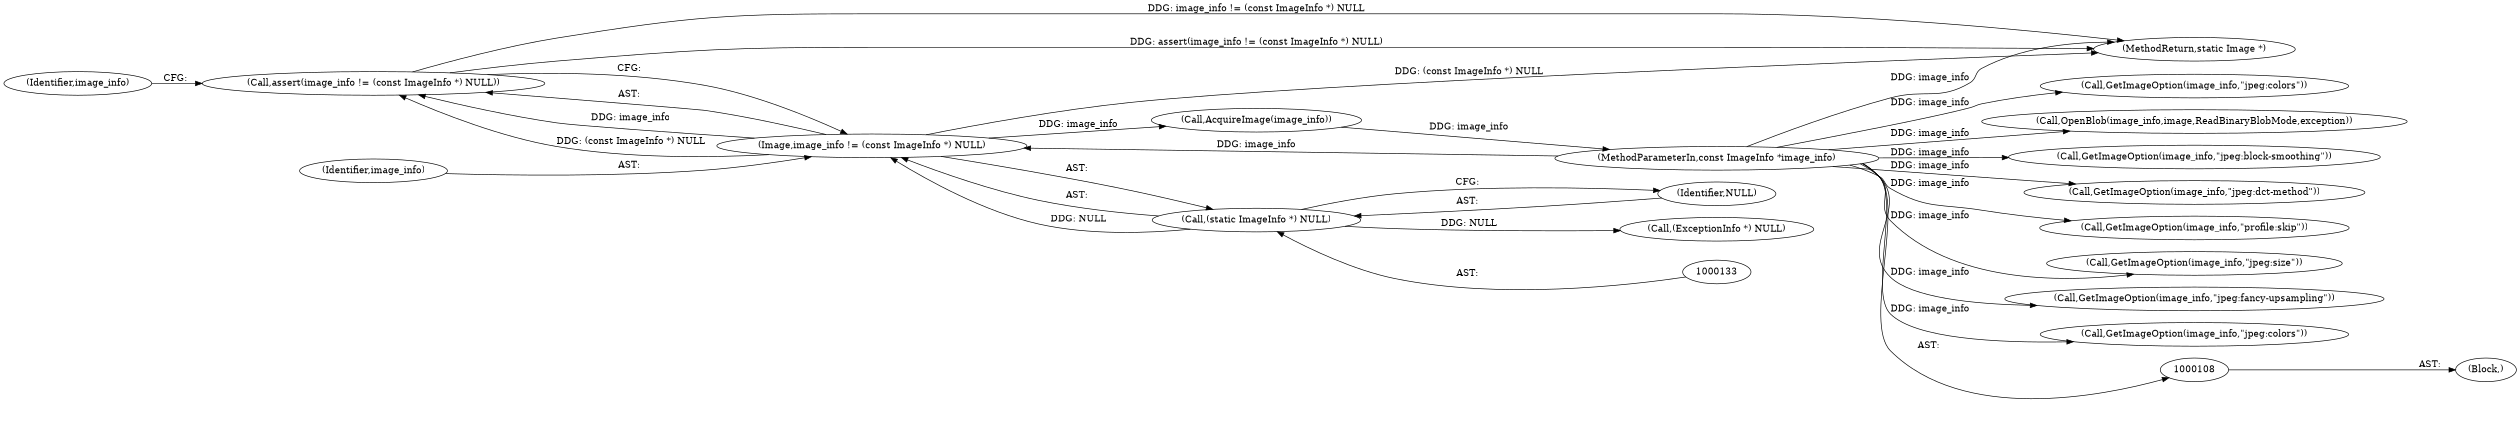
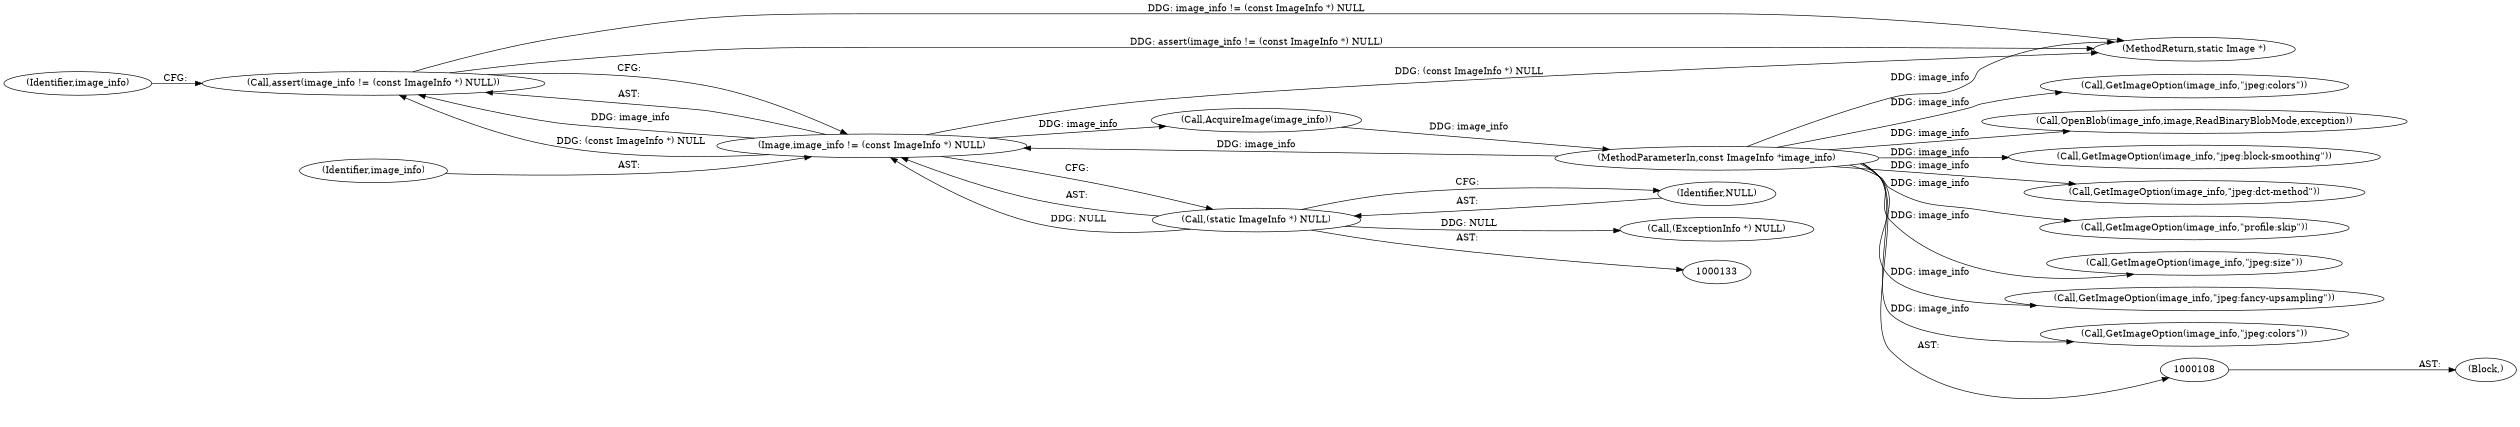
  digraph {
    rankdir=LR
    n1 [label="(Call,assert(image_info != (const ImageInfo *) NULL))"]
    n2 [label="(Image,image_info != (const ImageInfo *) NULL)"]
    n3 [label="(MethodReturn,static Image *)"]
    n4 [label="(Call,(static ImageInfo *) NULL)"]
    n5 [label="(Call,AcquireImage(image_info))"]
    n6 [label="(Block,)"]
    n7 [label="(Identifier,NULL)"]
    n8 [label="(Call,(ExceptionInfo *) NULL)"]
    n9 [label="(MethodParameterIn,const ImageInfo *image_info)"]
    n10 [label="(Call,GetImageOption(image_info,\"jpeg:colors\"))"]
    n11 [label="(Call,OpenBlob(image_info,image,ReadBinaryBlobMode,exception))"]
    n12 [label="(Call,GetImageOption(image_info,\"jpeg:block-smoothing\"))"]
    n13 [label="(Call,GetImageOption(image_info,\"jpeg:dct-method\"))"]
    n14 [label="(Call,GetImageOption(image_info,\"profile:skip\"))"]
    n15 [label="(Call,GetImageOption(image_info,\"jpeg:size\"))"]
    n16 [label="(Call,GetImageOption(image_info,\"jpeg:fancy-upsampling\"))"]
    n17 [label="(Call,GetImageOption(image_info,\"jpeg:colors\"))"]
    1000108
    n19 [label="(Identifier,image_info)"]
    n20 [label="(Identifier,image_info)"]
    1000133
    n1 -> n2 [label="CFG: "]
    n1 -> n3 [label="DDG: image_info != (const ImageInfo *) NULL"]
    n1 -> n3 [label="DDG: assert(image_info != (const ImageInfo *) NULL)"]
    n2 -> n1 [label="AST: "]
    n2 -> n1 [label="DDG: image_info"]
    n2 -> n1 [label="DDG: (const ImageInfo *) NULL"]
    n2 -> n3 [label="DDG: (const ImageInfo *) NULL"]
-   n2 -> n4 [label="AST: "]
+   n2 -> n4 [label="CFG: "]
    n2 -> n5 [label="DDG: image_info"]
    n4 -> n2 [label="AST: "]
    n4 -> n2 [label="DDG: NULL"]
    n4 -> n7 [label="CFG: "]
    n4 -> n8 [label="DDG: NULL"]
    n5 -> n9 [label="DDG: image_info"]
    n7 -> n4 [label="AST: "]
    n9 -> n2 [label="DDG: image_info"]
    n9 -> n3 [label="DDG: image_info"]
    n9 -> n10 [label="DDG: image_info"]
    n9 -> n11 [label="DDG: image_info"]
    n9 -> n12 [label="DDG: image_info"]
    n9 -> n13 [label="DDG: image_info"]
    n9 -> n14 [label="DDG: image_info"]
    n9 -> n15 [label="DDG: image_info"]
    n9 -> n16 [label="DDG: image_info"]
    n9 -> n17 [label="DDG: image_info"]
    n9 -> 1000108 [label="AST: "]
    1000108 -> n6 [label="AST: "]
    n19 -> n1 [label="CFG: "]
    n20 -> n2 [label="AST: "]
-   1000133 -> n4 [label="AST: "]
+   n4 -> 1000133 [label="AST: "]
  }
